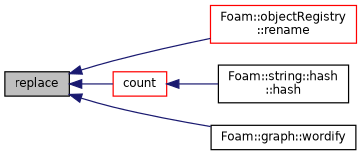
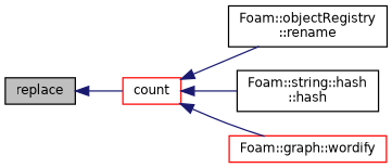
  digraph {
    rankdir=LR
    node [color=red fontname=Helvetica fontsize=10 shape=record]
    edge [color=midnightblue dir=back fontname=Helvetica fontsize=10 labelfontname=Helvetica labelfontsize=10 style=solid]
    n1 [color=black fillcolor=grey75 fontcolor=black height=0.2 label=replace style=filled width=0.4]
    n2 [height=0.2 label=count width=0.4]
-   n3 [height=0.2 label="Foam::objectRegistry\l::rename" width=0.4]
-   n4 [color=black height=0.2 label="Foam::graph::wordify" width=0.4]
+   n3 [color=black height=0.2 label="Foam::objectRegistry\l::rename" width=0.4]
+   n4 [height=0.2 label="Foam::graph::wordify" width=0.4]
    n5 [color=black height=0.2 label="Foam::string::hash\l::hash" width=0.4]
    n1 -> n2
-   n1 -> n3
-   n1 -> n4
+   n2 -> n3
+   n2 -> n4
    n2 -> n5
  }
